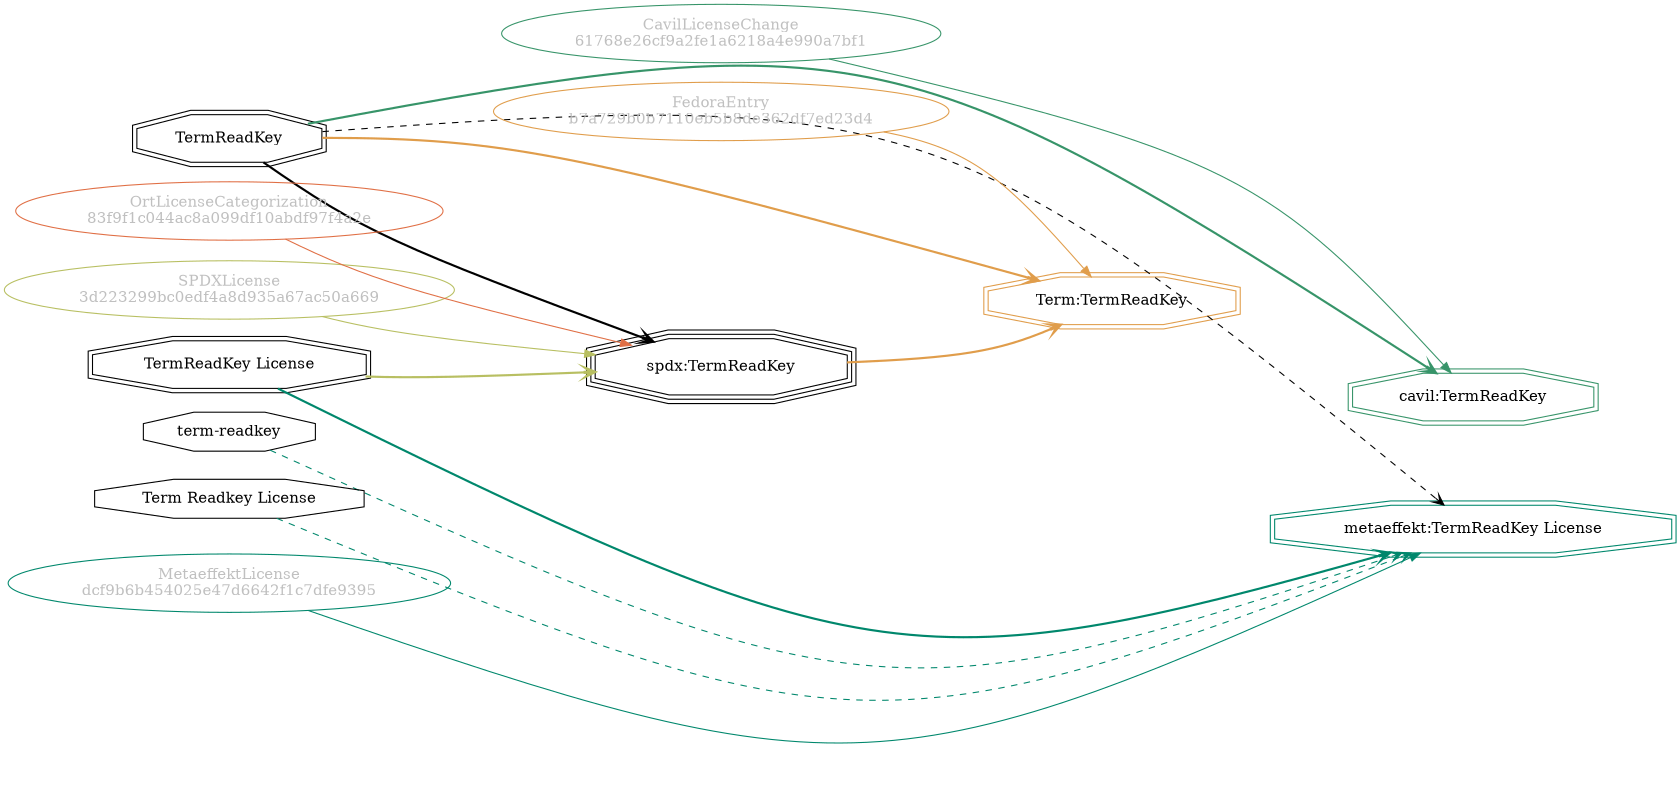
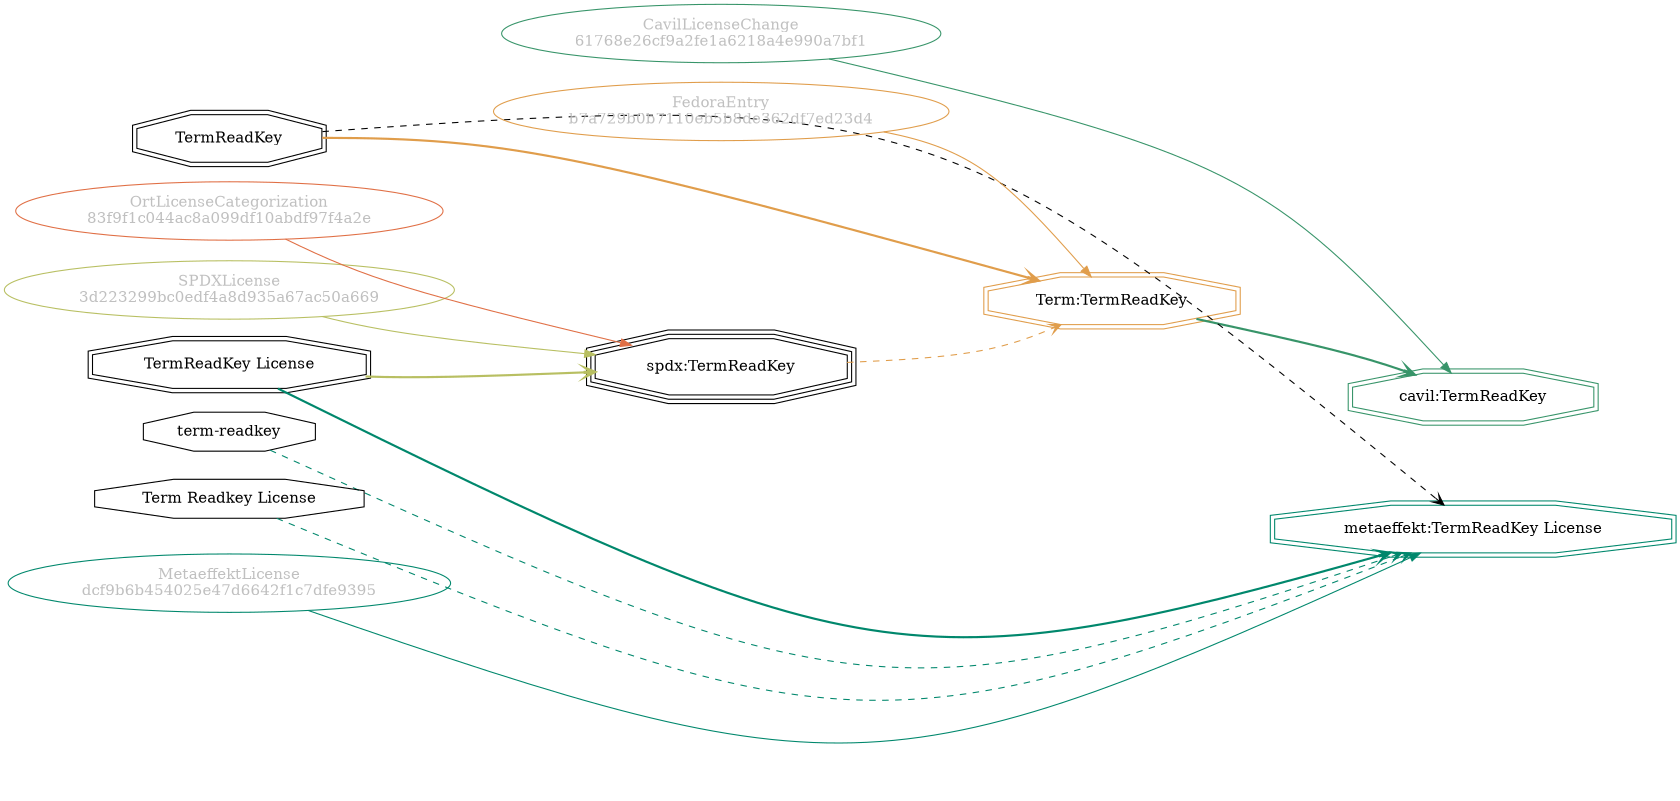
  strict digraph {
    rankdir=LR
    splines=curved
    node [shape=ellipse]
    edge [color="#00876c" weight=0.5 arrowhead=vee style=bold]
    n1 [color="#b8bf62" fillcolor="beige;1" fontcolor=gray label="SPDXLicense\n3d223299bc0edf4a8d935a67ac50a669"]
    n2 [label="spdx:TermReadKey" shape=tripleoctagon]
    n3 [color="#e09d4b" label="Term:TermReadKey" shape=doubleoctagon]
    n4 [color="#00876c" label="metaeffekt:TermReadKey License" shape=doubleoctagon]
    n5 [label=TermReadKey shape=doubleoctagon]
    n6 [color="#379469" label="cavil:TermReadKey" shape=doubleoctagon]
    n7 [label="TermReadKey License" shape=doubleoctagon]
    n8 [color="#e09d4b" fillcolor="beige;1" fontcolor=gray label="FedoraEntry\nb7a729b0b7110eb5b8de362df7ed23d4"]
    n9 [label="term-readkey" shape=octagon]
    n10 [label="Term Readkey License" shape=octagon]
    n11 [color="#e06f45" fillcolor="beige;1" fontcolor=gray label="OrtLicenseCategorization\n83f9f1c044ac8a099df10abdf97f4a2e"]
    n12 [color="#379469" fillcolor="beige;1" fontcolor=gray label="CavilLicenseChange\n61768e26cf9a2fe1a6218a4e990a7bf1"]
    n13 [color="#00876c" fillcolor="beige;1" fontcolor=gray label="MetaeffektLicense\ndcf9b6b454025e47d6642f1c7dfe9395"]
    n1 -> n2 [color="#b8bf62" arrowhead="" style=""]
-   n2 -> n3 [color="#e09d4b" weight=0.7]
-   n5 -> n2 [weight=0.7 color=""]
+   n2 -> n3 [color="#e09d4b" style=dashed weight=0.7]
    n5 -> n3 [color="#e09d4b" weight=0.7]
    n5 -> n4 [color=black style=dashed]
-   n5 -> n6 [color="#379469" weight=0.7]
+   n3 -> n6 [color="#379469" weight=0.7]
    n7 -> n2 [color="#b8bf62" weight=0.7]
    n7 -> n4 [weight=0.7]
    n8 -> n3 [color="#e09d4b" arrowhead="" style=""]
    n9 -> n4 [style=dashed]
    n10 -> n4 [style=dashed]
    n11 -> n2 [color="#e06f45" arrowhead="" style=""]
    n12 -> n6 [color="#379469" arrowhead="" style=""]
    n13 -> n4 [arrowhead="" style=""]
  }
